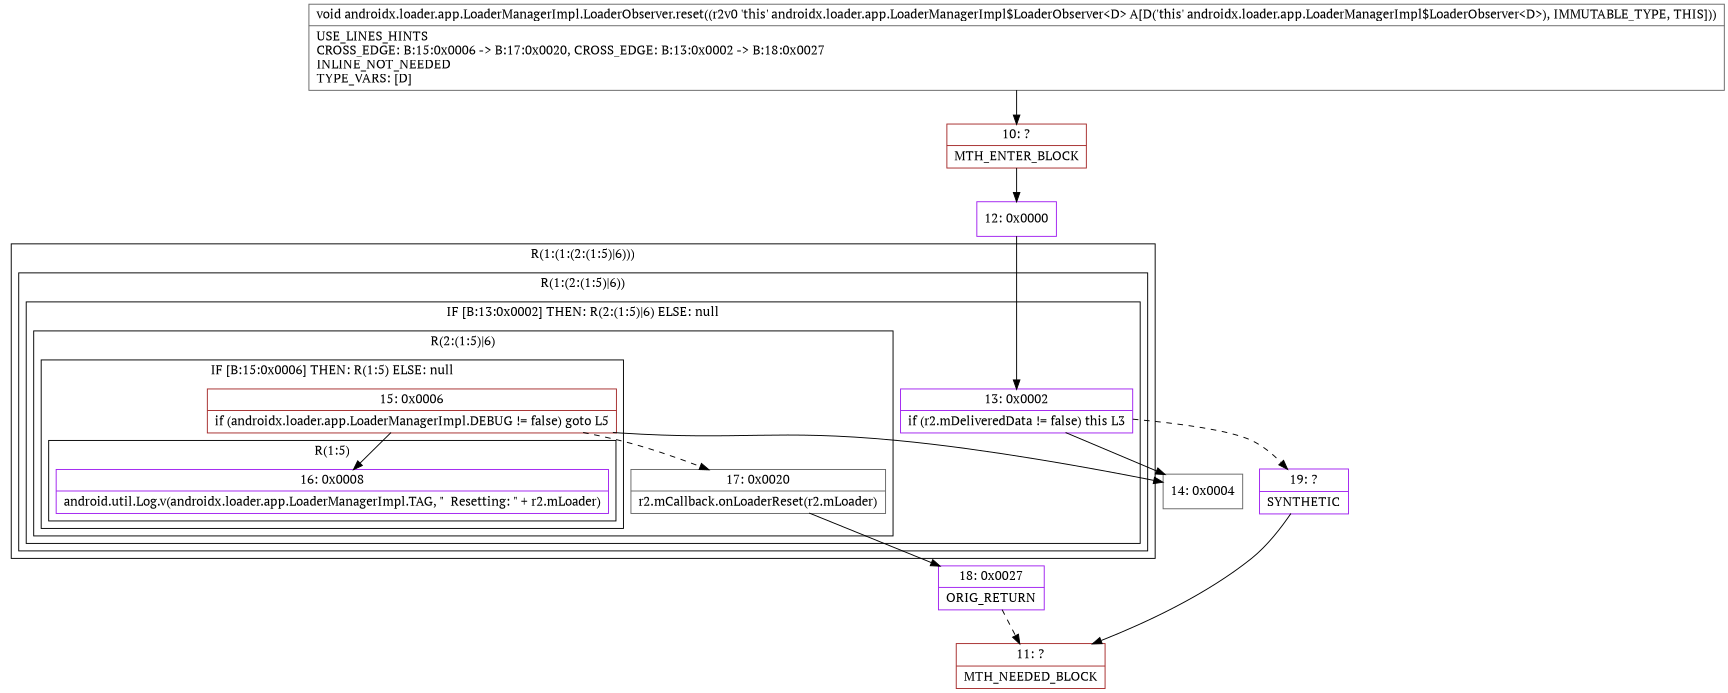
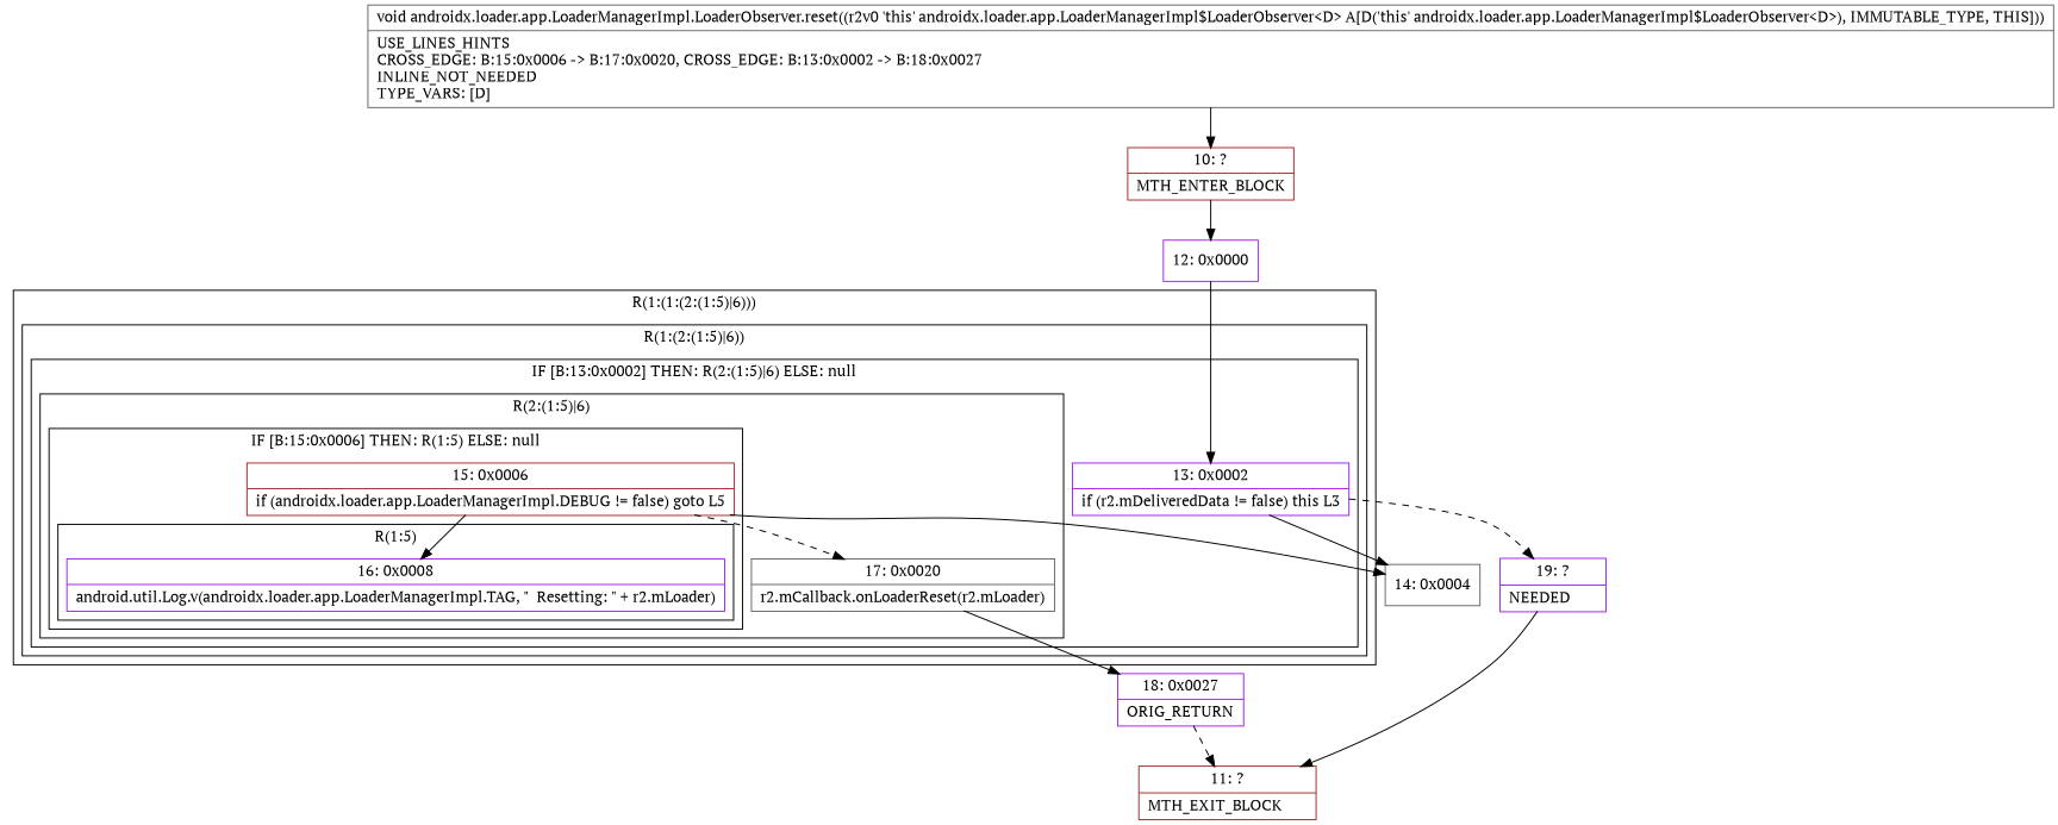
  digraph {
    fontname="PT Serif"
    node [color=purple fontname="PT Serif" shape=record]
    edge [fontname="PT Serif"]
    n1 [label="{16\:\ 0x0008|android.util.Log.v(androidx.loader.app.LoaderManagerImpl.TAG, \"  Resetting: \" + r2.mLoader)\l}"]
    n2 [color=brown label="{15\:\ 0x0006|if (androidx.loader.app.LoaderManagerImpl.DEBUG != false) goto L5\l}"]
    n3 [color=gray40 label="{17\:\ 0x0020|r2.mCallback.onLoaderReset(r2.mLoader)\l}"]
    n4 [label="{13\:\ 0x0002|if (r2.mDeliveredData != false) this L3\l}"]
    n5 [color=gray40 label="{14\:\ 0x0004}"]
    n6 [label="{18\:\ 0x0027|ORIG_RETURN\l}"]
-   n7 [label="{19\:\ ?|SYNTHETIC\l}"]
-   n8 [color=brown label="{11\:\ ?|MTH_NEEDED_BLOCK\l}"]
+   n7 [label="{19\:\ ?|NEEDED\l}"]
+   n8 [color=brown label="{11\:\ ?|MTH_EXIT_BLOCK\l}"]
    n9 [color=brown label="{10\:\ ?|MTH_ENTER_BLOCK\l}"]
    n10 [label="{12\:\ 0x0000}"]
    n11 [color=gray40 label="{void androidx.loader.app.LoaderManagerImpl.LoaderObserver.reset((r2v0 'this' androidx.loader.app.LoaderManagerImpl$LoaderObserver\<D\> A[D('this' androidx.loader.app.LoaderManagerImpl$LoaderObserver\<D\>), IMMUTABLE_TYPE, THIS]))  | USE_LINES_HINTS\lCROSS_EDGE: B:15:0x0006 \-\> B:17:0x0020, CROSS_EDGE: B:13:0x0002 \-\> B:18:0x0027\lINLINE_NOT_NEEDED\lTYPE_VARS: [D]\l}"]
    subgraph cluster_1 {
      label="R(1:(1:(2:(1:5)|6)))"
      subgraph cluster_2 {
        label="R(1:(2:(1:5)|6))"
        subgraph cluster_3 {
          label="IF [B:13:0x0002] THEN: R(2:(1:5)|6) ELSE: null"
          n4
          subgraph cluster_4 {
            label="R(2:(1:5)|6)"
            n3
            subgraph cluster_5 {
              label="IF [B:15:0x0006] THEN: R(1:5) ELSE: null"
              n2
              subgraph cluster_6 {
                label="R(1:5)"
                n1
              }
            }
          }
        }
      }
    }
    n2 -> n1
    n2 -> n3 [style=dashed]
    n2 -> n5
    n3 -> n6
    n4 -> n5
    n4 -> n7 [style=dashed]
    n6 -> n8 [style=dashed]
    n7 -> n8
    n9 -> n10
    n10 -> n4
    n11 -> n9
  }
